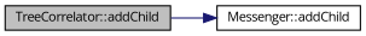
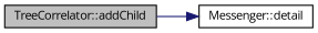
  digraph {
    rankdir=LR
    fontname="Open Sans"
    node [color=black fontname="Open Sans" fontsize=10 shape=record style=filled]
    n1 [fillcolor=grey75 fontcolor=black height=0.2 label="TreeCorrelator::addChild" width=0.4]
-   n2 [fillcolor=white height=0.2 label="Messenger::addChild" width=0.4]
+   n2 [fillcolor=white height=0.2 label="Messenger::detail" width=0.4]
    n1 -> n2 [color=midnightblue fontname="Open Sans" fontsize=10 labelfontname=Helvetica labelfontsize=10 style=solid]
  }
